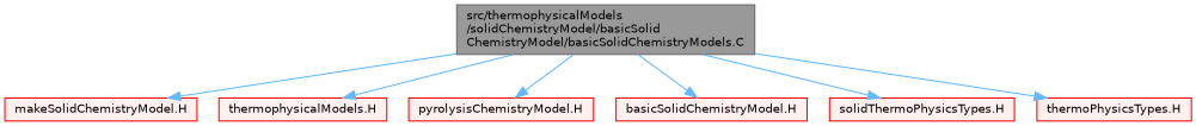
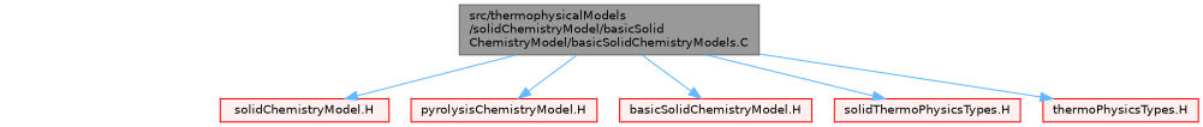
  digraph {
    node [color=red fillcolor="#FFF0F0" fontname=Helvetica fontsize=10 shape=box style=filled]
    edge [color=steelblue1 fontname=Helvetica fontsize=10 labelfontname=Helvetica labelfontsize=10 style=solid]
    n1 [color=gray40 fillcolor=grey60 fontcolor=black height=0.2 label="src/thermophysicalModels\l/solidChemistryModel/basicSolid\lChemistryModel/basicSolidChemistryModels.C" width=0.4]
-   n2 [height=0.2 label="makeSolidChemistryModel.H" width=0.4]
-   n3 [height=0.2 label="thermophysicalModels.H" width=0.4]
+   n3 [height=0.2 label="solidChemistryModel.H" width=0.4]
    n4 [height=0.2 label="pyrolysisChemistryModel.H" width=0.4]
    n5 [height=0.2 label="basicSolidChemistryModel.H" width=0.4]
    n6 [height=0.2 label="solidThermoPhysicsTypes.H" width=0.4]
    n7 [height=0.2 label="thermoPhysicsTypes.H" width=0.4]
-   n1 -> n2
    n1 -> n3
    n1 -> n4
    n1 -> n5
    n1 -> n6
    n1 -> n7
  }
